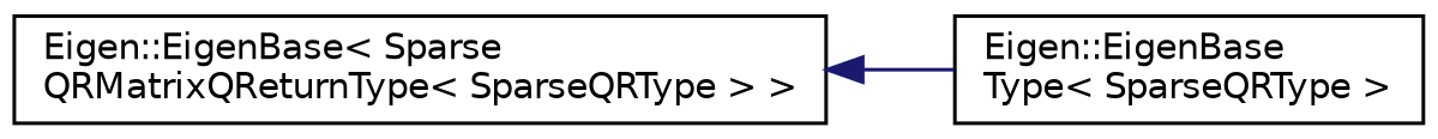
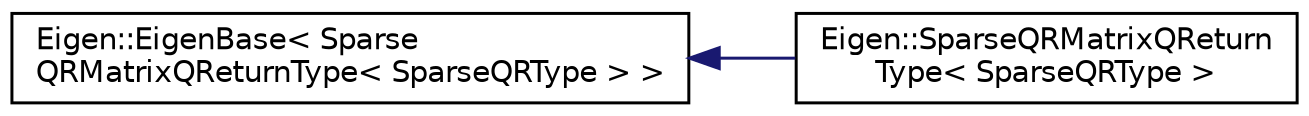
  digraph {
    rankdir=LR
    node [color=black fillcolor=white fontname=Helvetica fontsize=10 shape=record style=filled]
    n1 [height=0.2 label="Eigen::EigenBase\< Sparse\lQRMatrixQReturnType\< SparseQRType \> \>" width=0.4]
-   n2 [height=0.2 label="Eigen::EigenBase\lType\< SparseQRType \>" width=0.4]
+   n2 [height=0.2 label="Eigen::SparseQRMatrixQReturn\lType\< SparseQRType \>" width=0.4]
    n1 -> n2 [color=midnightblue dir=back fontname=Helvetica fontsize=10 labelfontname=Helvetica labelfontsize=10 style=solid]
  }
